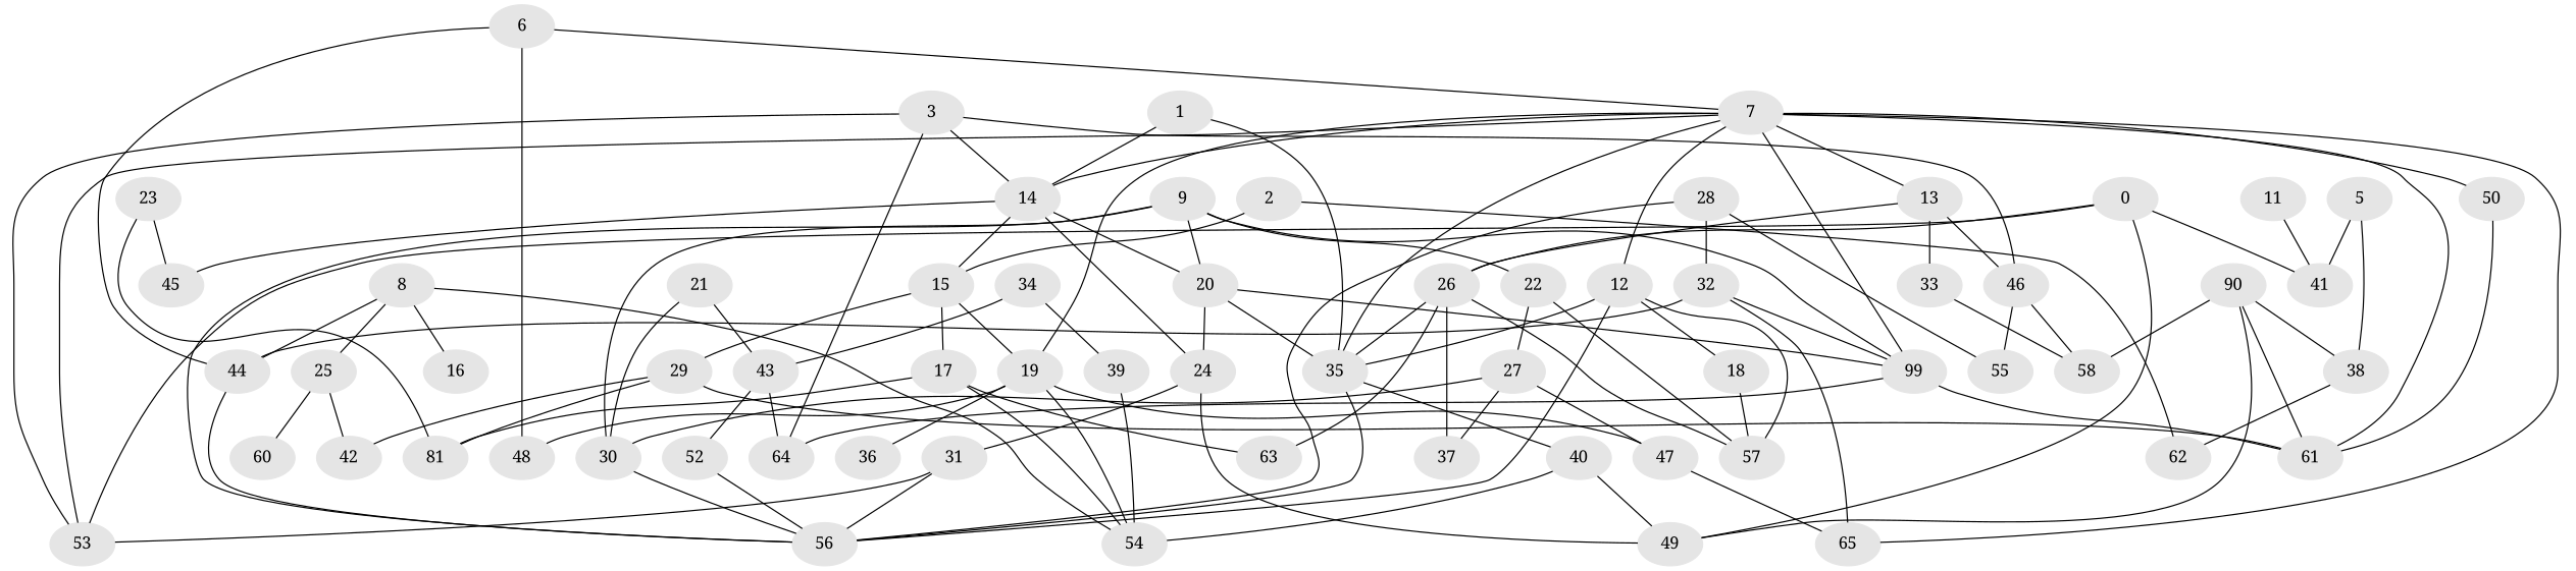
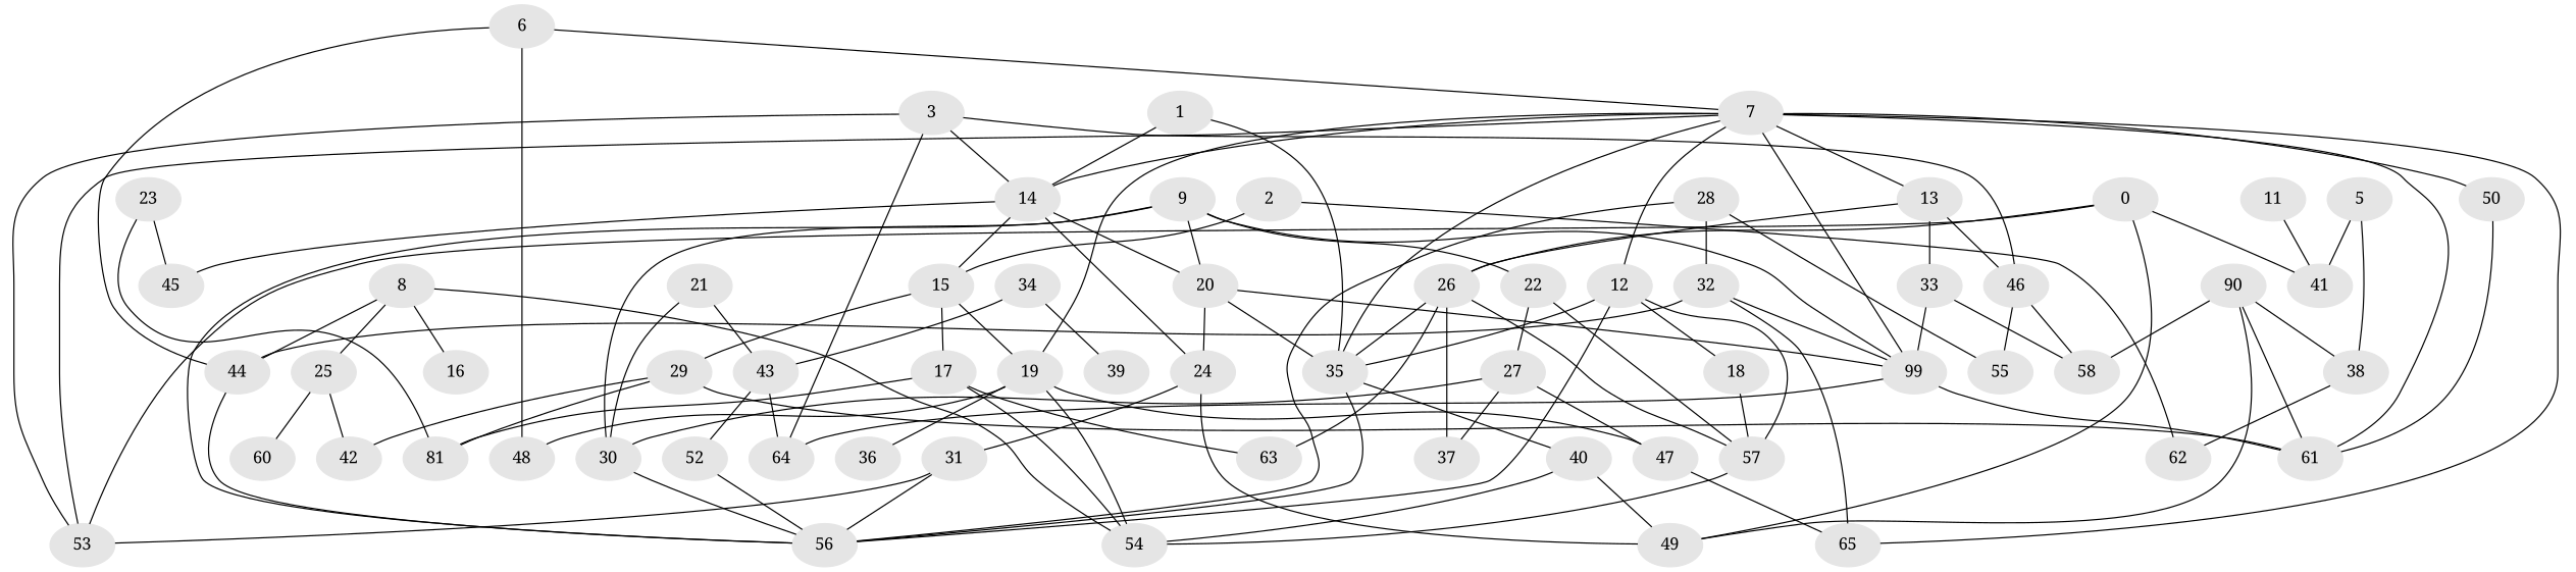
  graph {
    fontname="Noto Serif"
    node [color=gray90 fontname="Noto Serif" style=filled]
    edge [fontname="Noto Serif" weight=1.0]
    1
    14
    35
    15
    20
    24
    45
    56
    40
    2
    62
    19
    17
    29
    3
    46
    53
    64
    58
    55
    n21 [label=0]
    26
    41
    49
    57
    63
    37
    5
    38
    6
    7
    44
    48
    12
    13
    50
    n37 [label=99]
    61
    65
    18
    33
    54
    36
    47
    8
    16
    25
    42
    60
    9
    22
    30
    27
    n54 [label=90]
    11
    31
    n57 [label=81]
    21
    43
    52
    23
    28
    32
    34
    39
    1 -- 14
    1 -- 35
    14 -- 15
    14 -- 20
    14 -- 24
    14 -- 45
    35 -- 56
    35 -- 40
    15 -- 19
    15 -- 17
    15 -- 29
    20 -- 35
    20 -- 24
    20 -- n37
    24 -- 49
    24 -- 31
    40 -- 49
    40 -- 54
    2 -- 15
    2 -- 62
    19 -- 48
    19 -- 54
    19 -- 36
    19 -- 47
    17 -- 63
    17 -- 54
    17 -- n57
    29 -- 61
    29 -- 42
    29 -- n57
    3 -- 14
    3 -- 46
    3 -- 53
    3 -- 64
    46 -- 58
    46 -- 55
    n21 -- 53
    n21 -- 26
    n21 -- 41
    n21 -- 49
    26 -- 35
    26 -- 57
    26 -- 63
    26 -- 37
    5 -- 41
    5 -- 38
    38 -- 62
    6 -- 7
    6 -- 44
    6 -- 48
    7 -- 14
    7 -- 35
    7 -- 19
    7 -- 53
    7 -- 12
    7 -- 13
    7 -- 50
    7 -- n37 [weight=2.0]
    7 -- 61
    7 -- 65
    44 -- 56
    12 -- 35 [weight=2.0]
    12 -- 56
    12 -- 57
    12 -- 18
    13 -- 46
    13 -- 26 [weight=2.0]
    13 -- 33
    50 -- 61
    n37 -- 64
    n37 -- 61
    18 -- 57
    33 -- 58
+   33 -- n37
    47 -- 65
    8 -- 44
    8 -- 54
    8 -- 16
    8 -- 25
    25 -- 42
    25 -- 60
    9 -- 20
    9 -- 56
    9 -- n37
    9 -- 22 [weight=2.0]
    9 -- 30
    22 -- 57
    22 -- 27
    30 -- 56
    27 -- 37
    27 -- 47
    27 -- 30
    n54 -- 58
    n54 -- 49
    n54 -- 38
    n54 -- 61
    11 -- 41
    31 -- 56
    31 -- 53
    21 -- 30
    21 -- 43
    43 -- 64 [weight=2.0]
    43 -- 52
    52 -- 56
    23 -- 45
    23 -- n57
    28 -- 56
    28 -- 55
    28 -- 32
    32 -- 44
    32 -- n37
    32 -- 65
    34 -- 43
    34 -- 39
-   39 -- 54
+   57 -- 54
  }
